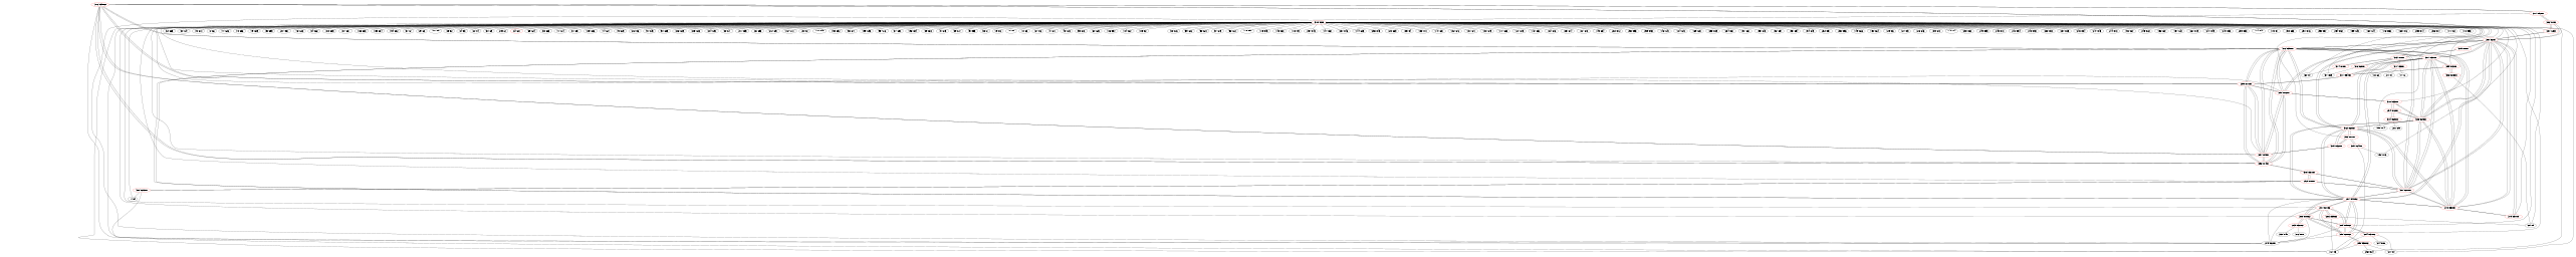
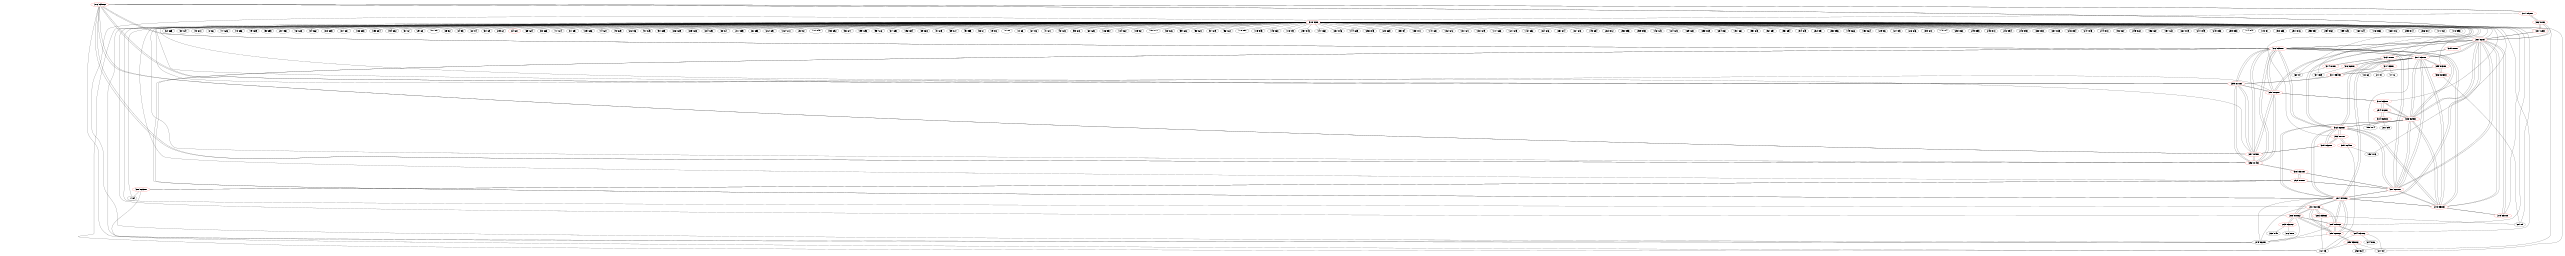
  graph {
    n1 [color=red label="(276) R35_T2"]
    n2 [color=red label="(277) R52_T1"]
    n3 [label="(275) T22_T1"]
    n4 [color=red label="(296) T14_T1"]
    n5 [color=red label="(297) T15_T1"]
    n6 [color=red label="(299) T17_T1"]
    n7 [color=red label="(298) T16_T1"]
    n8 [color=red label="(312) R35_T1"]
    n9 [color=red label="(282) D1_T"]
    n10 [color=red label="(308) R31_T1"]
    n11 [color=red label="(309) R32_T1"]
    n12 [color=red label="(311) R34_T1"]
    n13 [color=red label="(310) R33_T1"]
    n14 [color=red label="(278) R58_T1"]
    n15 [color=red label="(280) D2_T"]
    n16 [color=red label="(287) R40_T2"]
    n17 [color=red label="(301) R27_T1"]
    n18 [color=red label="(302) R28_T1"]
    n19 [color=red label="(303) R29_T1"]
    n20 [color=red label="(307) R30_T1"]
    n21 [color=red label="(281) C8_T"]
    n22 [color=red label="(292) T10_T1"]
    n23 [color=red label="(293) T11_T1"]
    n24 [color=red label="(295) T13_T1"]
    n25 [color=red label="(294) T12_T1"]
    n26 [color=red label="(279) R57_T1"]
    n27 [color=red label="(315) R1_P1"]
    n28 [color=red label="(288) T18_T2"]
    n29 [color=red label="(289) T19_T2"]
    n30 [color=red label="(290) T20_T2"]
    n31 [color=red label="(201) T21_T2"]
    n32 [color=red label="(313) U1_P1"]
    n33 [color=red label="(283) R36_T2"]
    n34 [color=red label="(284) R37_T2"]
    n35 [color=red label="(285) R38_T2"]
    n36 [color=red label="(286) R39_T2"]
    n37 [color=red label="(300) R23_T1"]
    n38 [color=red label="(305) R24_T1"]
    n39 [color=red label="(304) R25_T1"]
    n40 [color=red label="(306) R26_T1"]
    n41 [color=red label="(314) D1_P1"]
    n42 [color=red label="(316) R2_P1"]
    n43 [color=red label="(317) R3_P1"]
    n44 [label="(230) D40"]
    n45 [label="(272) R78"]
    n46 [label="(112) U8"]
    n47 [label="(274) R80"]
    n48 [label="(217) P7"]
    n49 [label="(252) D24"]
    n50 [label="(28) U5"]
    n51 [label="(1) P4"]
    n52 [label="(190) U13"]
    n53 [label="(195) U14"]
    n54 [label="(201) D9"]
    n55 [label="(68) U7"]
    n56 [label="(37) R29"]
    n57 [label="(16) C2"]
    n58 [label="(21) U1"]
    n59 [label="(17) C1"]
    n60 [color=red label="(318) GND"]
    n61 [label="(82) C65"]
    n62 [label="(80) C47"]
    n63 [label="(73) C10"]
    n64 [label="(2) C6"]
    n65 [label="(77) C26"]
    n66 [label="(78) C36"]
    n67 [label="(79) C39"]
    n68 [label="(85) C55"]
    n69 [label="(207) R61"]
    n70 [label="(76) C28"]
    n71 [label="(84) C62"]
    n72 [label="(188) C85"]
    n73 [label="(187) C81"]
    n74 [label="(186) C83"]
    n75 [label="(185) C84"]
    n76 [label="(194) C82"]
    n77 [label="(31) C7"]
    n78 [label="(29) C8"]
    n79 [label="(191) P5"]
    n80 [label="(25) P2"]
    n81 [label="(24) P3"]
    n82 [label="(22) U4"]
    n83 [label="(30) C9"]
    n84 [label="(209) J2"]
    n85 [color=red label="(64) C21"]
    n86 [label="(65) C24"]
    n87 [label="(83) C63"]
    n88 [label="(71) C14"]
    n89 [label="(81) C51"]
    n90 [label="(189) C86"]
    n91 [label="(74) C27"]
    n92 [label="(75) C29"]
    n93 [label="(202) P6"]
    n94 [label="(91) C45"]
    n95 [label="(90) C35"]
    n96 [label="(206) C89"]
    n97 [label="(205) C88"]
    n98 [label="(204) C90"]
    n99 [label="(88) C41"]
    n100 [label="(211) C95"]
    n101 [label="(86) C53"]
    n102 [label="(212) C91"]
    n103 [label="(102) SW1"]
    n104 [label="(23) U2"]
    n105 [label="(100) R49"]
    n106 [label="(198) C92"]
    n107 [label="(96) C77"]
    n108 [label="(199) C93"]
    n109 [label="(95) SW2"]
    n110 [label="(87) C50"]
    n111 [label="(196) C94"]
    n112 [label="(89) C38"]
    n113 [label="(40) C15"]
    n114 [label="(39) C17"]
    n115 [label="(45) R35"]
    n116 [label="(33) J1"]
    n117 [label="(19) R2"]
    n118 [label="(18) R8"]
    n119 [label="(10) C3"]
    n120 [label="(67) U6"]
    n121 [label="(41) C11"]
    n122 [label="(43) C13"]
    n123 [label="(55) C18"]
    n124 [label="(60) C23"]
    n125 [label="(106) R37"]
    n126 [label="(104) C67"]
    n127 [label="(105) D2"]
+   n128 [label="(109) U10"]
    n129 [label="(38) C16"]
    n130 [label="(59) C22"]
    n131 [label="(58) C20"]
    n132 [label="(57) C19"]
    n133 [label="(56) C12"]
    n134 [label="(119) R50"]
    n135 [label="(115) R43"]
    n136 [label="(143) C30"]
    n137 [label="(113) U9"]
    n138 [label="(257) D48"]
    n139 [label="(147) C52"]
    n140 [label="(231) D46"]
    n141 [label="(144) C25"]
    n142 [label="(256) D43"]
    n143 [label="(123) C69"]
    n144 [label="(135) P4"]
    n145 [label="(133) U11"]
    n146 [label="(141) C31"]
    n147 [label="(132) C72"]
    n148 [label="(131) C71"]
    n149 [label="(130) C79"]
    n150 [label="(117) C68"]
    n151 [label="(121) C75"]
    n152 [label="(142) C32"]
    n153 [label="(164) C76"]
    n154 [label="(165) C74"]
    n155 [label="(167) C78"]
    n156 [label="(145) C34"]
    n157 [label="(260) D12"]
    n158 [label="(258) D53"]
    n159 [label="(259) D58"]
    n160 [label="(146) C40"]
    n161 [label="(124) C73"]
    n162 [label="(169) C80"]
    n163 [label="(253) D29"]
    n164 [label="(234) D61"]
    n165 [label="(151) C61"]
    n166 [label="(155) C48"]
    n167 [label="(152) C57"]
    n168 [label="(153) C54"]
    n169 [label="(154) C49"]
    n170 [label="(232) D51"]
    n171 [label="(233) D56"]
    n172 [label="(149) C66"]
    n173 [label="(150) C64"]
    n174 [label="(129) D6"]
    n175 [label="(127) D5"]
    n176 [label="(126) C46"]
    n177 [label="(139) C70"]
    n178 [label="(140) D4"]
    n179 [label="(250) D60"]
    n180 [label="(249) D55"]
    n181 [label="(243) D10"]
    n182 [label="(242) D54"]
    n183 [label="(248) D50"]
    n184 [label="(238) D30"]
    n185 [label="(237) D25"]
    n186 [label="(246) D34"]
    n187 [label="(247) D45"]
    n188 [label="(244) D18"]
    n189 [label="(192) C87"]
    n190 [label="(245) D22"]
    n191 [label="(156) C37"]
    n192 [label="(157) C42"]
    n193 [label="(261) D19"]
    n194 [label="(241) D49"]
    n195 [label="(240) D38"]
    n196 [label="(239) D33"]
    n197 [label="(174) R47"]
    n198 [label="(173) Q1"]
    n199 [label="(158) C33"]
    n200 [label="(251) D16"]
    n201 [label="(255) D37"]
    n202 [label="(254) D32"]
    n203 [label="(159) C43"]
    n204 [label="(160) C44"]
    n205 [label="(176) FB2"]
    n206 [label="(163) U12"]
    n207 [label="(235) D14"]
    n208 [label="(236) D17"]
    n209 [label="(171) Q2"]
    n210 [label="(172) R58"]
    n1 -- n2
    n1 -- n3
    n1 -- n4
    n1 -- n5
    n1 -- n6
    n1 -- n7
    n1 -- n8
    n2 -- n1
    n2 -- n3
    n2 -- n9
    n4 -- n1
    n4 -- n5
    n4 -- n6
    n4 -- n7
    n4 -- n8
    n4 -- n10
    n5 -- n1
    n5 -- n4
    n5 -- n6
    n5 -- n7
    n5 -- n8
    n5 -- n11
    n6 -- n1
    n6 -- n4
    n6 -- n5
    n6 -- n7
    n6 -- n8
    n6 -- n12
    n7 -- n1
    n7 -- n4
    n7 -- n5
    n7 -- n6
    n7 -- n8
    n7 -- n13
    n8 -- n1
    n8 -- n4
    n8 -- n5
    n8 -- n6
    n8 -- n7
    n8 -- n14
    n8 -- n15
    n8 -- n16
    n8 -- n17
    n8 -- n18
    n8 -- n19
    n8 -- n20
    n9 -- n2
    n9 -- n15
    n9 -- n21
    n10 -- n4
    n10 -- n17
    n10 -- n22
    n11 -- n5
    n11 -- n18
    n11 -- n23
    n12 -- n6
    n12 -- n20
    n12 -- n24
    n13 -- n7
    n13 -- n19
    n13 -- n25
    n14 -- n8
    n14 -- n15
    n14 -- n16
    n14 -- n17
    n14 -- n18
    n14 -- n19
    n14 -- n20
    n14 -- n26
    n15 -- n8
    n15 -- n9
    n15 -- n14
    n15 -- n16
    n15 -- n17
    n15 -- n18
    n15 -- n19
    n15 -- n20
    n15 -- n21
    n15 -- n26
    n15 -- n27
    n16 -- n3
    n16 -- n8
    n16 -- n14
    n16 -- n15
    n16 -- n17
    n16 -- n18
    n16 -- n19
    n16 -- n20
    n16 -- n28
    n16 -- n29
    n16 -- n30
    n16 -- n31
    n17 -- n8
    n17 -- n10
    n17 -- n14
    n17 -- n15
    n17 -- n16
    n17 -- n18
    n17 -- n19
    n17 -- n20
    n17 -- n22
    n18 -- n8
    n18 -- n11
    n18 -- n14
    n18 -- n15
    n18 -- n16
    n18 -- n17
    n18 -- n19
    n18 -- n20
    n18 -- n23
    n19 -- n8
    n19 -- n13
    n19 -- n14
    n19 -- n15
    n19 -- n16
    n19 -- n17
    n19 -- n18
    n19 -- n20
    n19 -- n25
    n20 -- n8
    n20 -- n12
    n20 -- n14
    n20 -- n15
    n20 -- n16
    n20 -- n17
    n20 -- n18
    n20 -- n19
    n20 -- n24
    n21 -- n9
    n21 -- n15
    n22 -- n10
    n22 -- n17
    n22 -- n37
    n23 -- n11
    n23 -- n18
    n23 -- n38
    n24 -- n12
    n24 -- n20
    n24 -- n40
    n25 -- n13
    n25 -- n19
    n25 -- n39
    n26 -- n14
    n26 -- n15
    n27 -- n15
    n27 -- n32
    n28 -- n3
    n28 -- n16
    n28 -- n29
    n28 -- n30
    n28 -- n31
    n28 -- n33
    n29 -- n3
    n29 -- n16
    n29 -- n28
    n29 -- n30
    n29 -- n31
    n29 -- n34
    n30 -- n3
    n30 -- n16
    n30 -- n28
    n30 -- n29
    n30 -- n31
    n30 -- n35
    n31 -- n3
    n31 -- n16
    n31 -- n28
    n31 -- n29
    n31 -- n30
    n31 -- n36
    n32 -- n27
    n32 -- n41
    n32 -- n42
    n32 -- n43
    n33 -- n28
    n33 -- n44
    n33 -- n45
    n34 -- n29
    n34 -- n46
    n34 -- n47
    n34 -- n48
    n35 -- n30
    n35 -- n46
    n35 -- n48
    n35 -- n49
    n36 -- n31
    n36 -- n46
    n36 -- n50
    n37 -- n22
    n37 -- n46
    n37 -- n51
    n38 -- n23
    n38 -- n46
    n38 -- n52
    n39 -- n25
    n39 -- n53
    n39 -- n54
    n40 -- n24
    n40 -- n50
    n41 -- n32
    n41 -- n55
    n42 -- n32
    n42 -- n56
    n43 -- n32
    n43 -- n57
    n43 -- n58
    n43 -- n59
    n60 -- n3
    n60 -- n4
    n60 -- n5
    n60 -- n6
    n60 -- n7
    n60 -- n13
    n60 -- n15
    n60 -- n21
    n60 -- n22
    n60 -- n23
    n60 -- n24
    n60 -- n26
    n60 -- n28
    n60 -- n29
    n60 -- n30
    n60 -- n31
    n60 -- n32
    n60 -- n46
    n60 -- n48
    n60 -- n49
    n60 -- n50
    n60 -- n51
    n60 -- n52
    n60 -- n53
    n60 -- n55
    n60 -- n56
    n60 -- n61
    n60 -- n62
    n60 -- n63
    n60 -- n64
    n60 -- n65
    n60 -- n66
    n60 -- n67
    n60 -- n68
    n60 -- n69
    n60 -- n70
    n60 -- n71
    n60 -- n72
    n60 -- n73
    n60 -- n74
    n60 -- n75
    n60 -- n76
    n60 -- n77
    n60 -- n78
    n60 -- n79
    n60 -- n80
    n60 -- n81
    n60 -- n82
    n60 -- n83
    n60 -- n84
    n60 -- n85
    n60 -- n86
    n60 -- n87
    n60 -- n88
    n60 -- n89
    n60 -- n90
    n60 -- n91
    n60 -- n92
    n60 -- n93
    n60 -- n94
    n60 -- n95
    n60 -- n96
    n60 -- n97
    n60 -- n98
    n60 -- n99
    n60 -- n100
    n60 -- n101
    n60 -- n102
    n60 -- n103
    n60 -- n104
    n60 -- n105
    n60 -- n106
    n60 -- n107
    n60 -- n108
    n60 -- n109
    n60 -- n110
    n60 -- n111
    n60 -- n112
    n60 -- n113
    n60 -- n114
    n60 -- n115
    n60 -- n116
    n60 -- n117
    n60 -- n118
    n60 -- n119
    n60 -- n120
    n60 -- n121
    n60 -- n122
    n60 -- n123
    n60 -- n124
    n60 -- n125
    n60 -- n126
    n60 -- n127
+   n60 -- n128
    n60 -- n129
    n60 -- n130
    n60 -- n131
    n60 -- n132
    n60 -- n133
    n60 -- n134
    n60 -- n135
    n60 -- n136
    n60 -- n137
    n60 -- n138
    n60 -- n139
    n60 -- n140
    n60 -- n141
    n60 -- n142
    n60 -- n143
    n60 -- n144
    n60 -- n145
    n60 -- n146
    n60 -- n147
    n60 -- n148
    n60 -- n149
    n60 -- n150
    n60 -- n151
    n60 -- n152
    n60 -- n153
    n60 -- n154
    n60 -- n155
    n60 -- n156
    n60 -- n157
    n60 -- n158
    n60 -- n159
    n60 -- n160
    n60 -- n161
    n60 -- n162
    n60 -- n163
    n60 -- n164
    n60 -- n165
    n60 -- n166
    n60 -- n167
    n60 -- n168
    n60 -- n169
    n60 -- n170
    n60 -- n171
    n60 -- n172
    n60 -- n173
    n60 -- n174
    n60 -- n175
    n60 -- n176
    n60 -- n177
    n60 -- n178
    n60 -- n179
    n60 -- n180
    n60 -- n181
    n60 -- n182
    n60 -- n183
    n60 -- n184
    n60 -- n185
    n60 -- n186
    n60 -- n187
    n60 -- n188
    n60 -- n189
    n60 -- n190
    n60 -- n191
    n60 -- n192
    n60 -- n193
    n60 -- n194
    n60 -- n195
    n60 -- n196
    n60 -- n197
    n60 -- n198
    n60 -- n199
    n60 -- n200
    n60 -- n201
    n60 -- n202
    n60 -- n203
    n60 -- n204
    n60 -- n205
    n60 -- n206
    n60 -- n207
    n60 -- n208
    n60 -- n209
    n60 -- n210
  }
